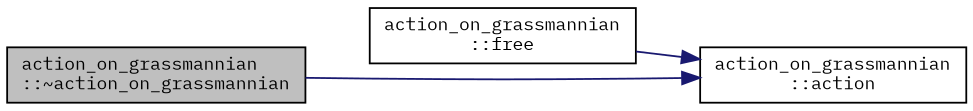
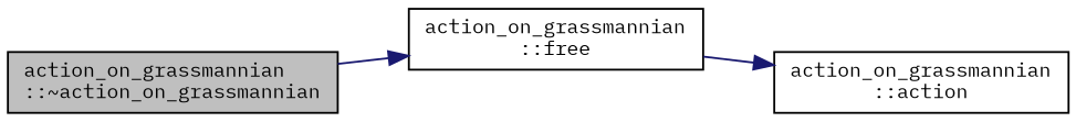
  digraph {
    fontname="IBM Plex Mono"
    rankdir=LR
    node [color=black fillcolor=white fontname="IBM Plex Mono" fontsize=10 shape=record style=filled]
    edge [color=midnightblue fontname="IBM Plex Mono" fontsize=10 labelfontname=Helvetica labelfontsize=10 style=solid]
    n1 [fillcolor=grey75 fontcolor=black height=0.2 label="action_on_grassmannian\l::~action_on_grassmannian" width=0.4]
    n2 [height=0.2 label="action_on_grassmannian\l::free" width=0.4]
    n3 [height=0.2 label="action_on_grassmannian\l::action" width=0.4]
-   n1 -> n3
+   n1 -> n2
    n2 -> n3
  }
